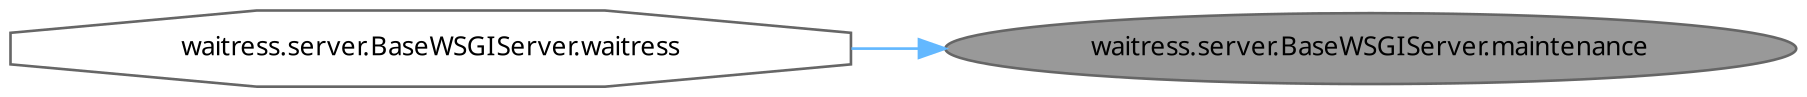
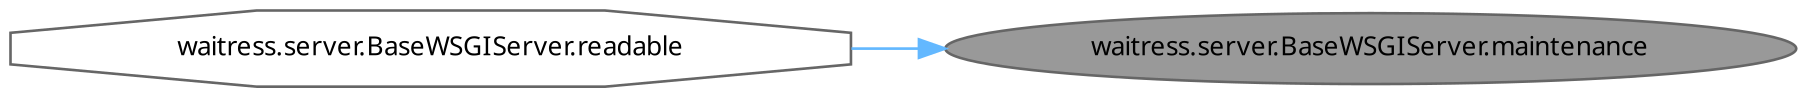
  digraph {
    rankdir=RL
    fontname="Noto Sans"
    node [fontname="Noto Sans" fontsize=10 style=filled]
    n1 [color=gray40 fillcolor=grey60 fontcolor=black height=0.2 label="waitress.server.BaseWSGIServer.maintenance" shape=ellipse width=0.4]
-   n2 [color=grey40 fillcolor=white height=0.2 label="waitress.server.BaseWSGIServer.waitress" shape=octagon width=0.4]
+   n2 [color=grey40 fillcolor=white height=0.2 label="waitress.server.BaseWSGIServer.readable" shape=octagon width=0.4]
    n1 -> n2 [color=steelblue1 dir=back fontname="Noto Sans" fontsize=10 labelfontname=Helvetica labelfontsize=10 style=solid]
  }
